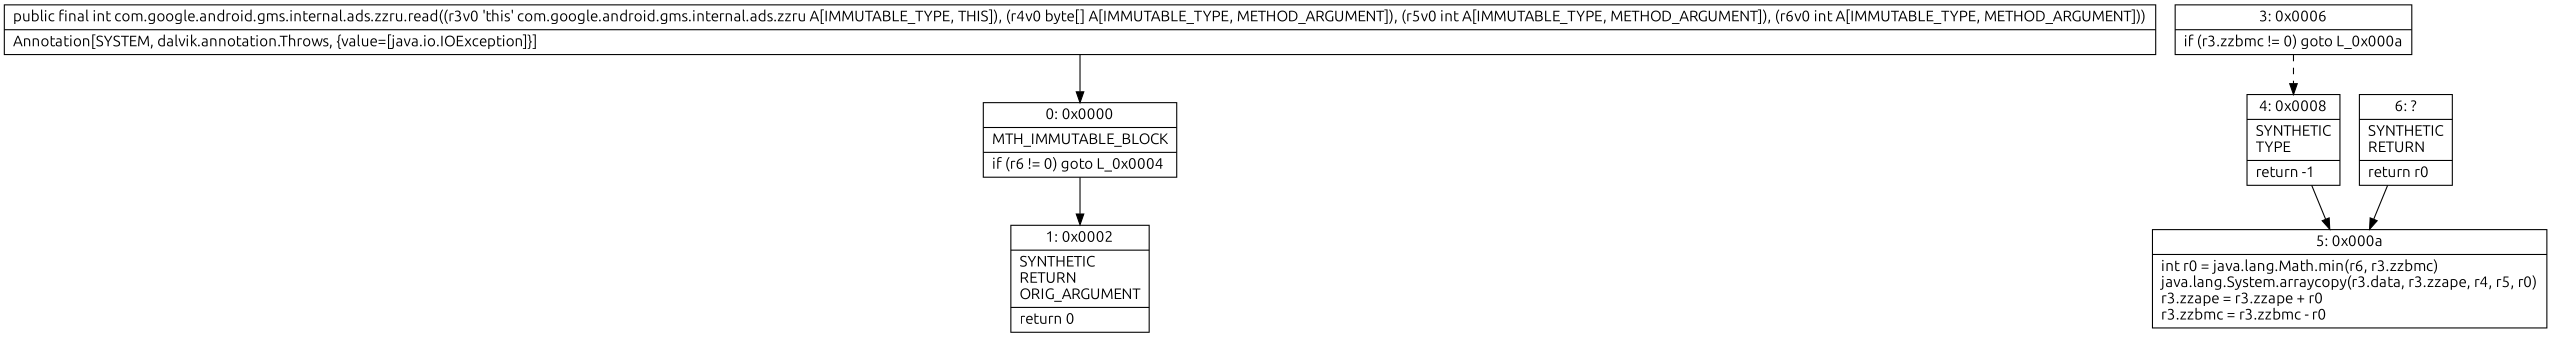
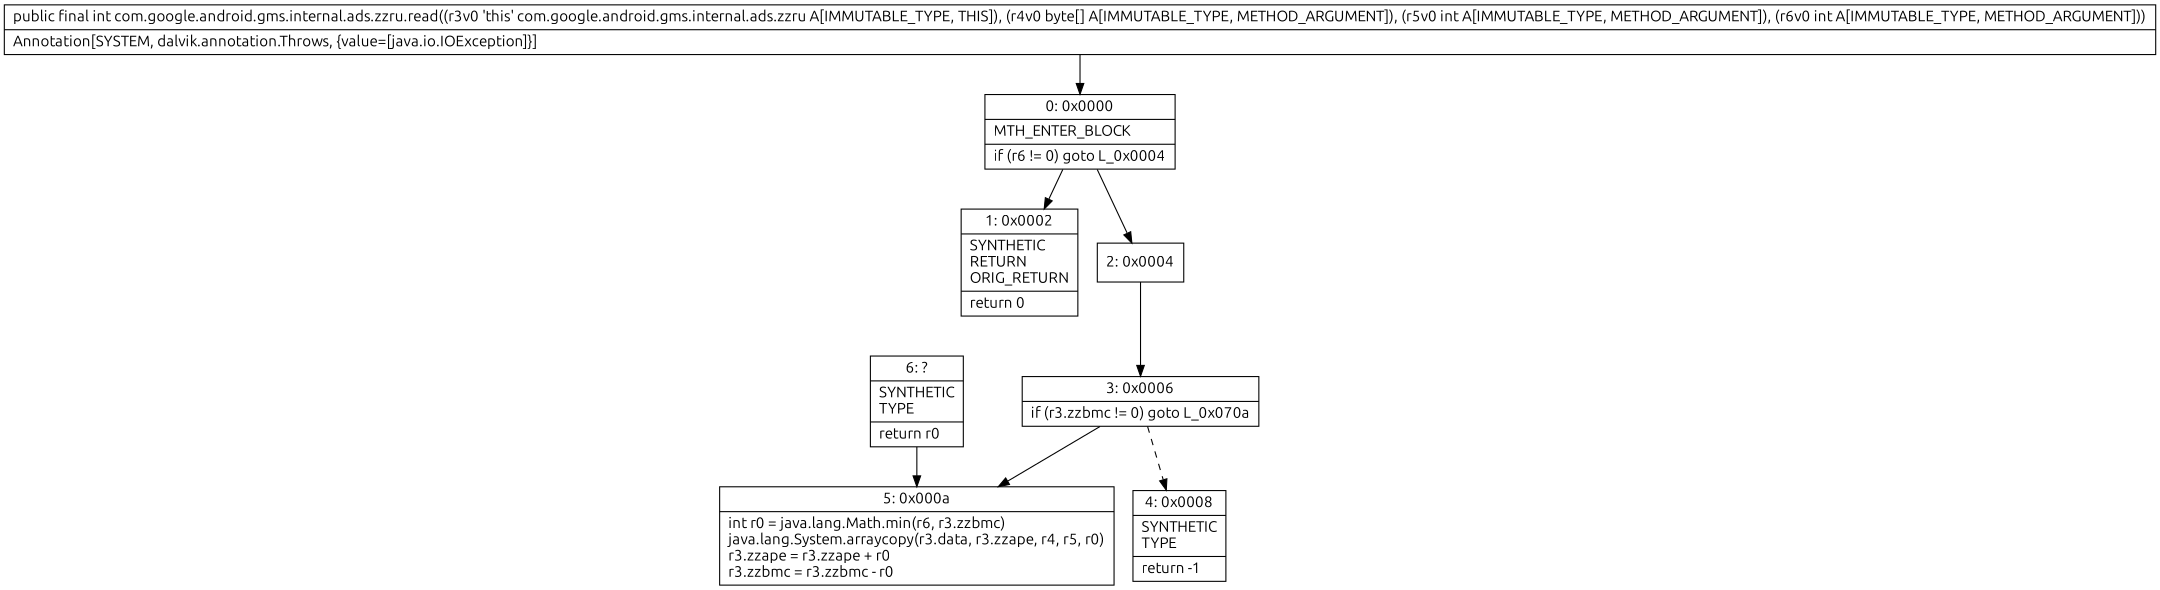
  digraph {
    fontname=Ubuntu
    node [fontname=Ubuntu shape=record]
    edge [fontname=Ubuntu]
-   n1 [label="{0\:\ 0x0000|MTH_IMMUTABLE_BLOCK\l|if (r6 != 0) goto L_0x0004\l}"]
-   n2 [label="{1\:\ 0x0002|SYNTHETIC\lRETURN\lORIG_ARGUMENT\l|return 0\l}"]
-   n4 [label="{3\:\ 0x0006|if (r3.zzbmc != 0) goto L_0x000a\l}"]
+   n1 [label="{0\:\ 0x0000|MTH_ENTER_BLOCK\l|if (r6 != 0) goto L_0x0004\l}"]
+   n2 [label="{1\:\ 0x0002|SYNTHETIC\lRETURN\lORIG_RETURN\l|return 0\l}"]
+   n3 [label="{2\:\ 0x0004}"]
+   n4 [label="{3\:\ 0x0006|if (r3.zzbmc != 0) goto L_0x070a\l}"]
    n5 [label="{4\:\ 0x0008|SYNTHETIC\lTYPE\l|return \-1\l}"]
    n6 [label="{5\:\ 0x000a|int r0 = java.lang.Math.min(r6, r3.zzbmc)\ljava.lang.System.arraycopy(r3.data, r3.zzape, r4, r5, r0)\lr3.zzape = r3.zzape + r0\lr3.zzbmc = r3.zzbmc \- r0\l}"]
-   n7 [label="{6\:\ ?|SYNTHETIC\lRETURN\l|return r0\l}"]
+   n7 [label="{6\:\ ?|SYNTHETIC\lTYPE\l|return r0\l}"]
    n8 [label="{public final int com.google.android.gms.internal.ads.zzru.read((r3v0 'this' com.google.android.gms.internal.ads.zzru A[IMMUTABLE_TYPE, THIS]), (r4v0 byte[] A[IMMUTABLE_TYPE, METHOD_ARGUMENT]), (r5v0 int A[IMMUTABLE_TYPE, METHOD_ARGUMENT]), (r6v0 int A[IMMUTABLE_TYPE, METHOD_ARGUMENT]))  | Annotation[SYSTEM, dalvik.annotation.Throws, \{value=[java.io.IOException]\}]\l}"]
    n1 -> n2 [style=solid]
+   n1 -> n3
+   n3 -> n4
    n4 -> n5 [style=dashed]
-   n5 -> n6
+   n4 -> n6
    n7 -> n6
    n8 -> n1
  }
